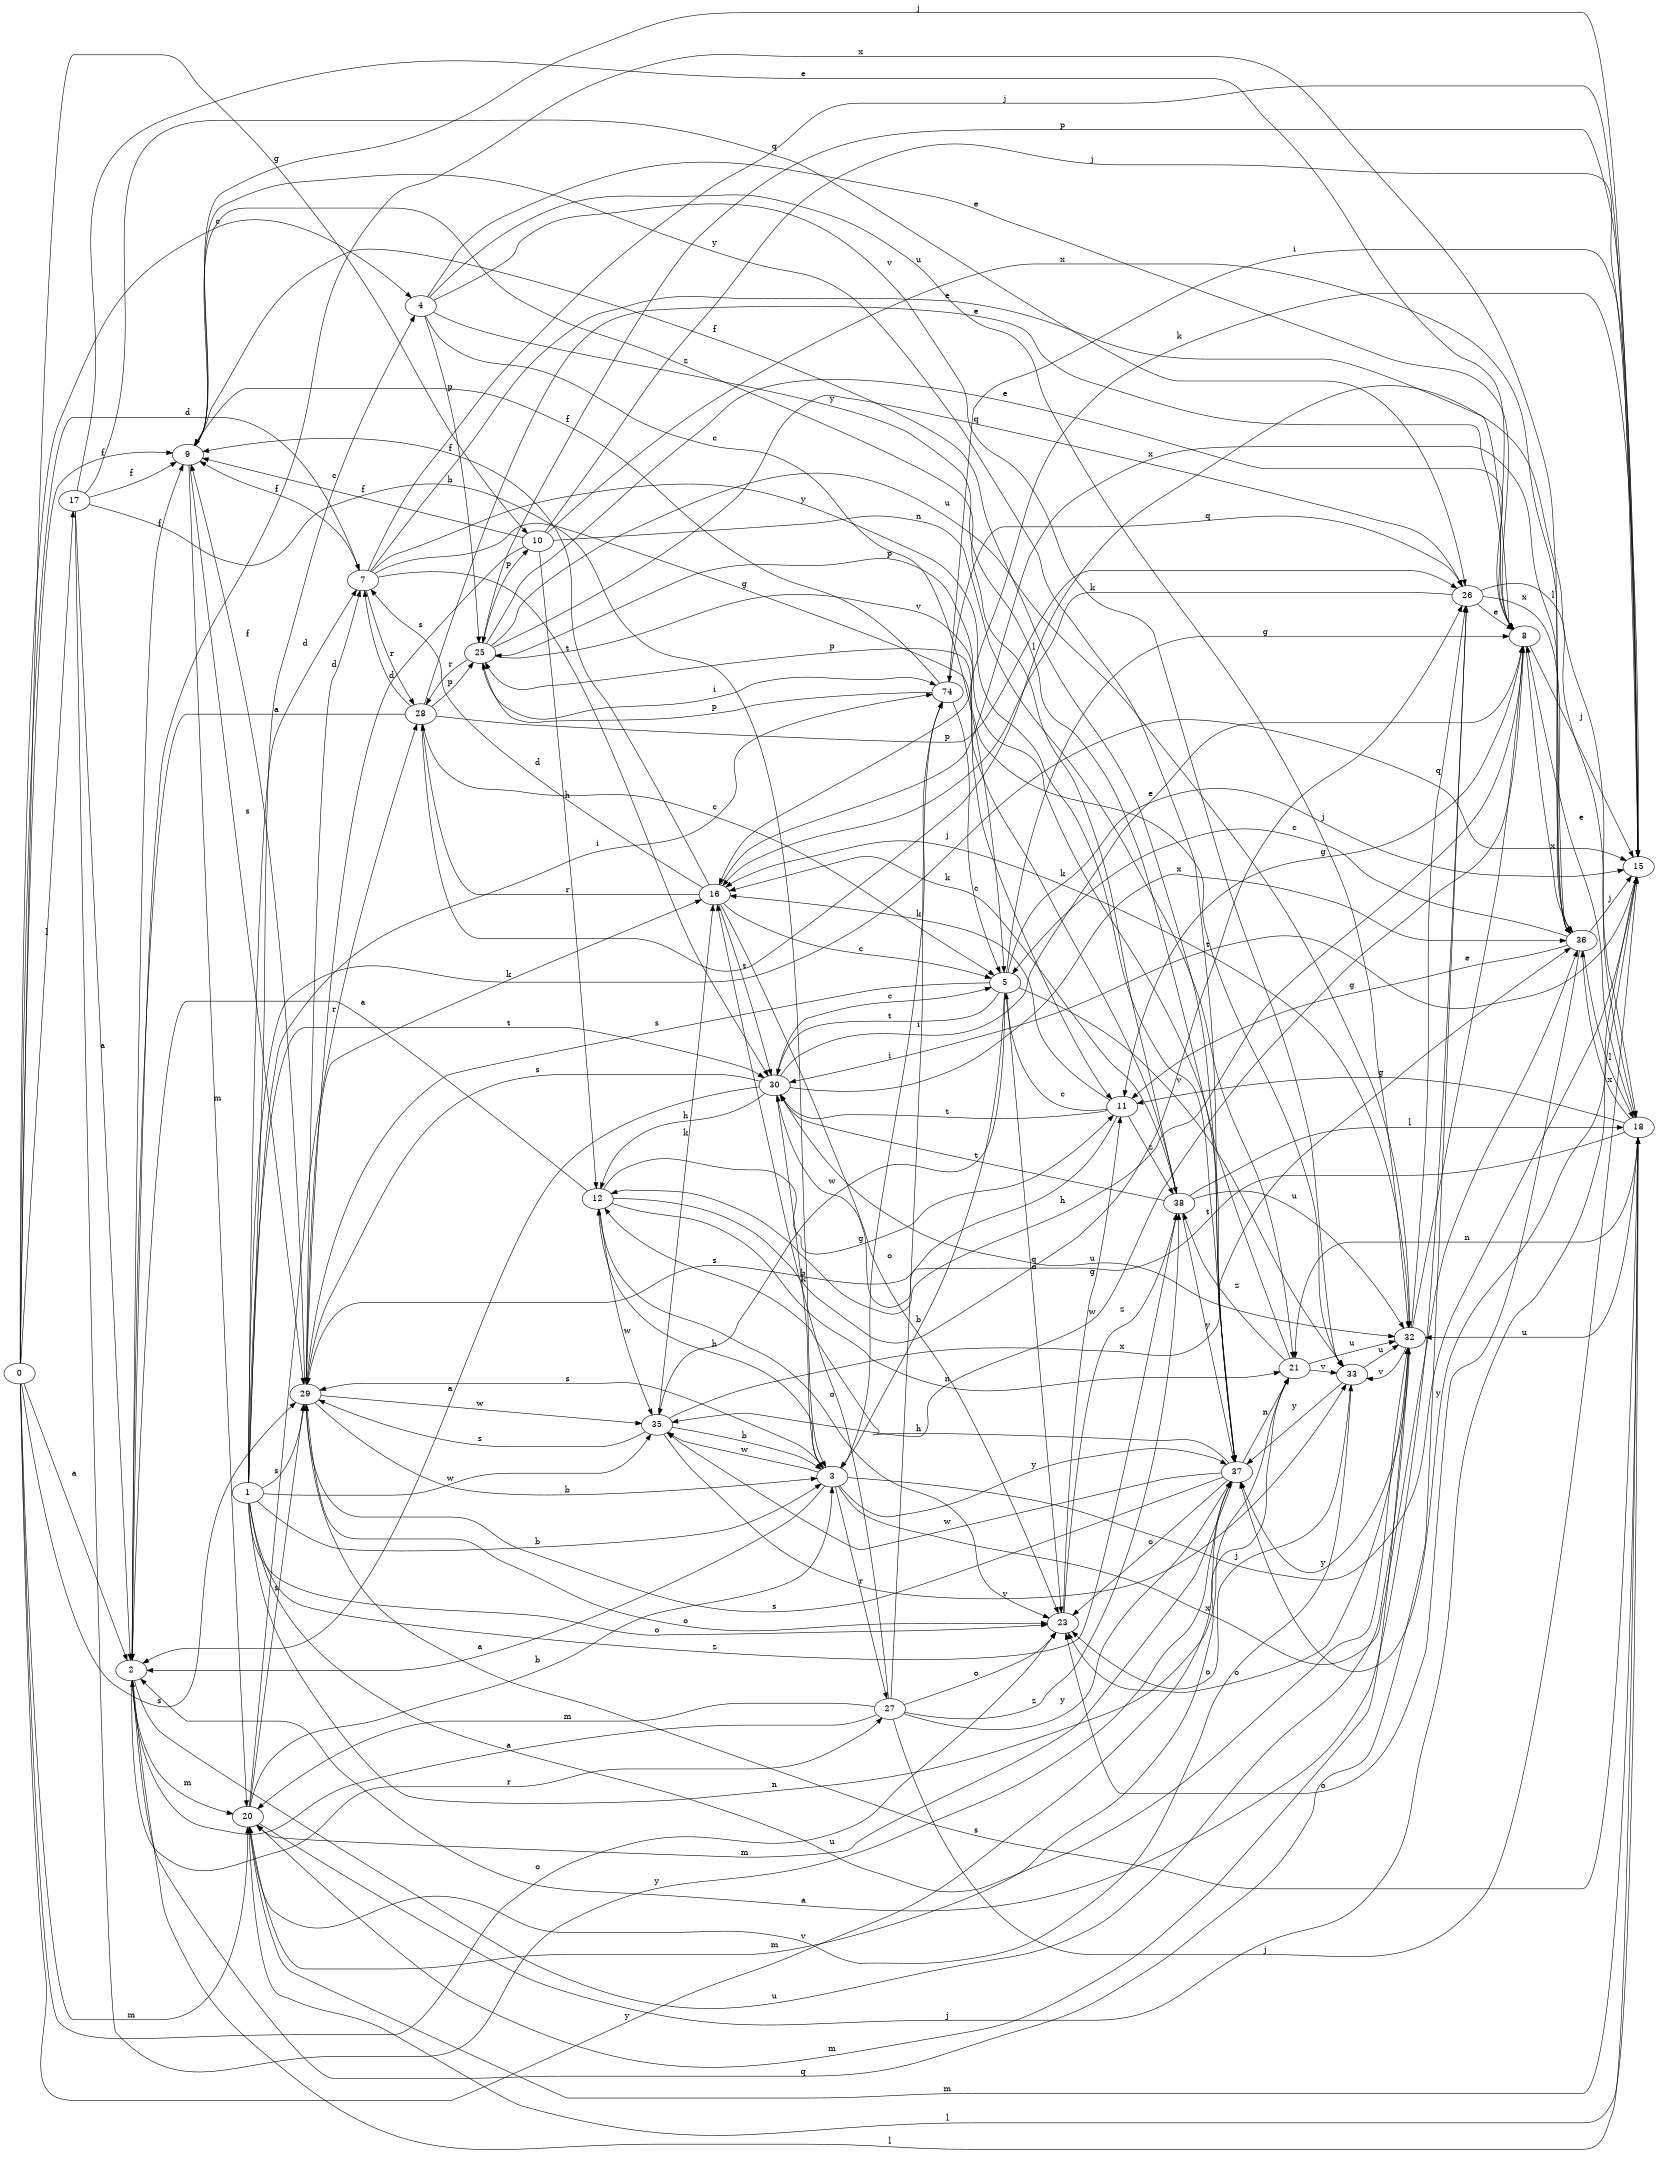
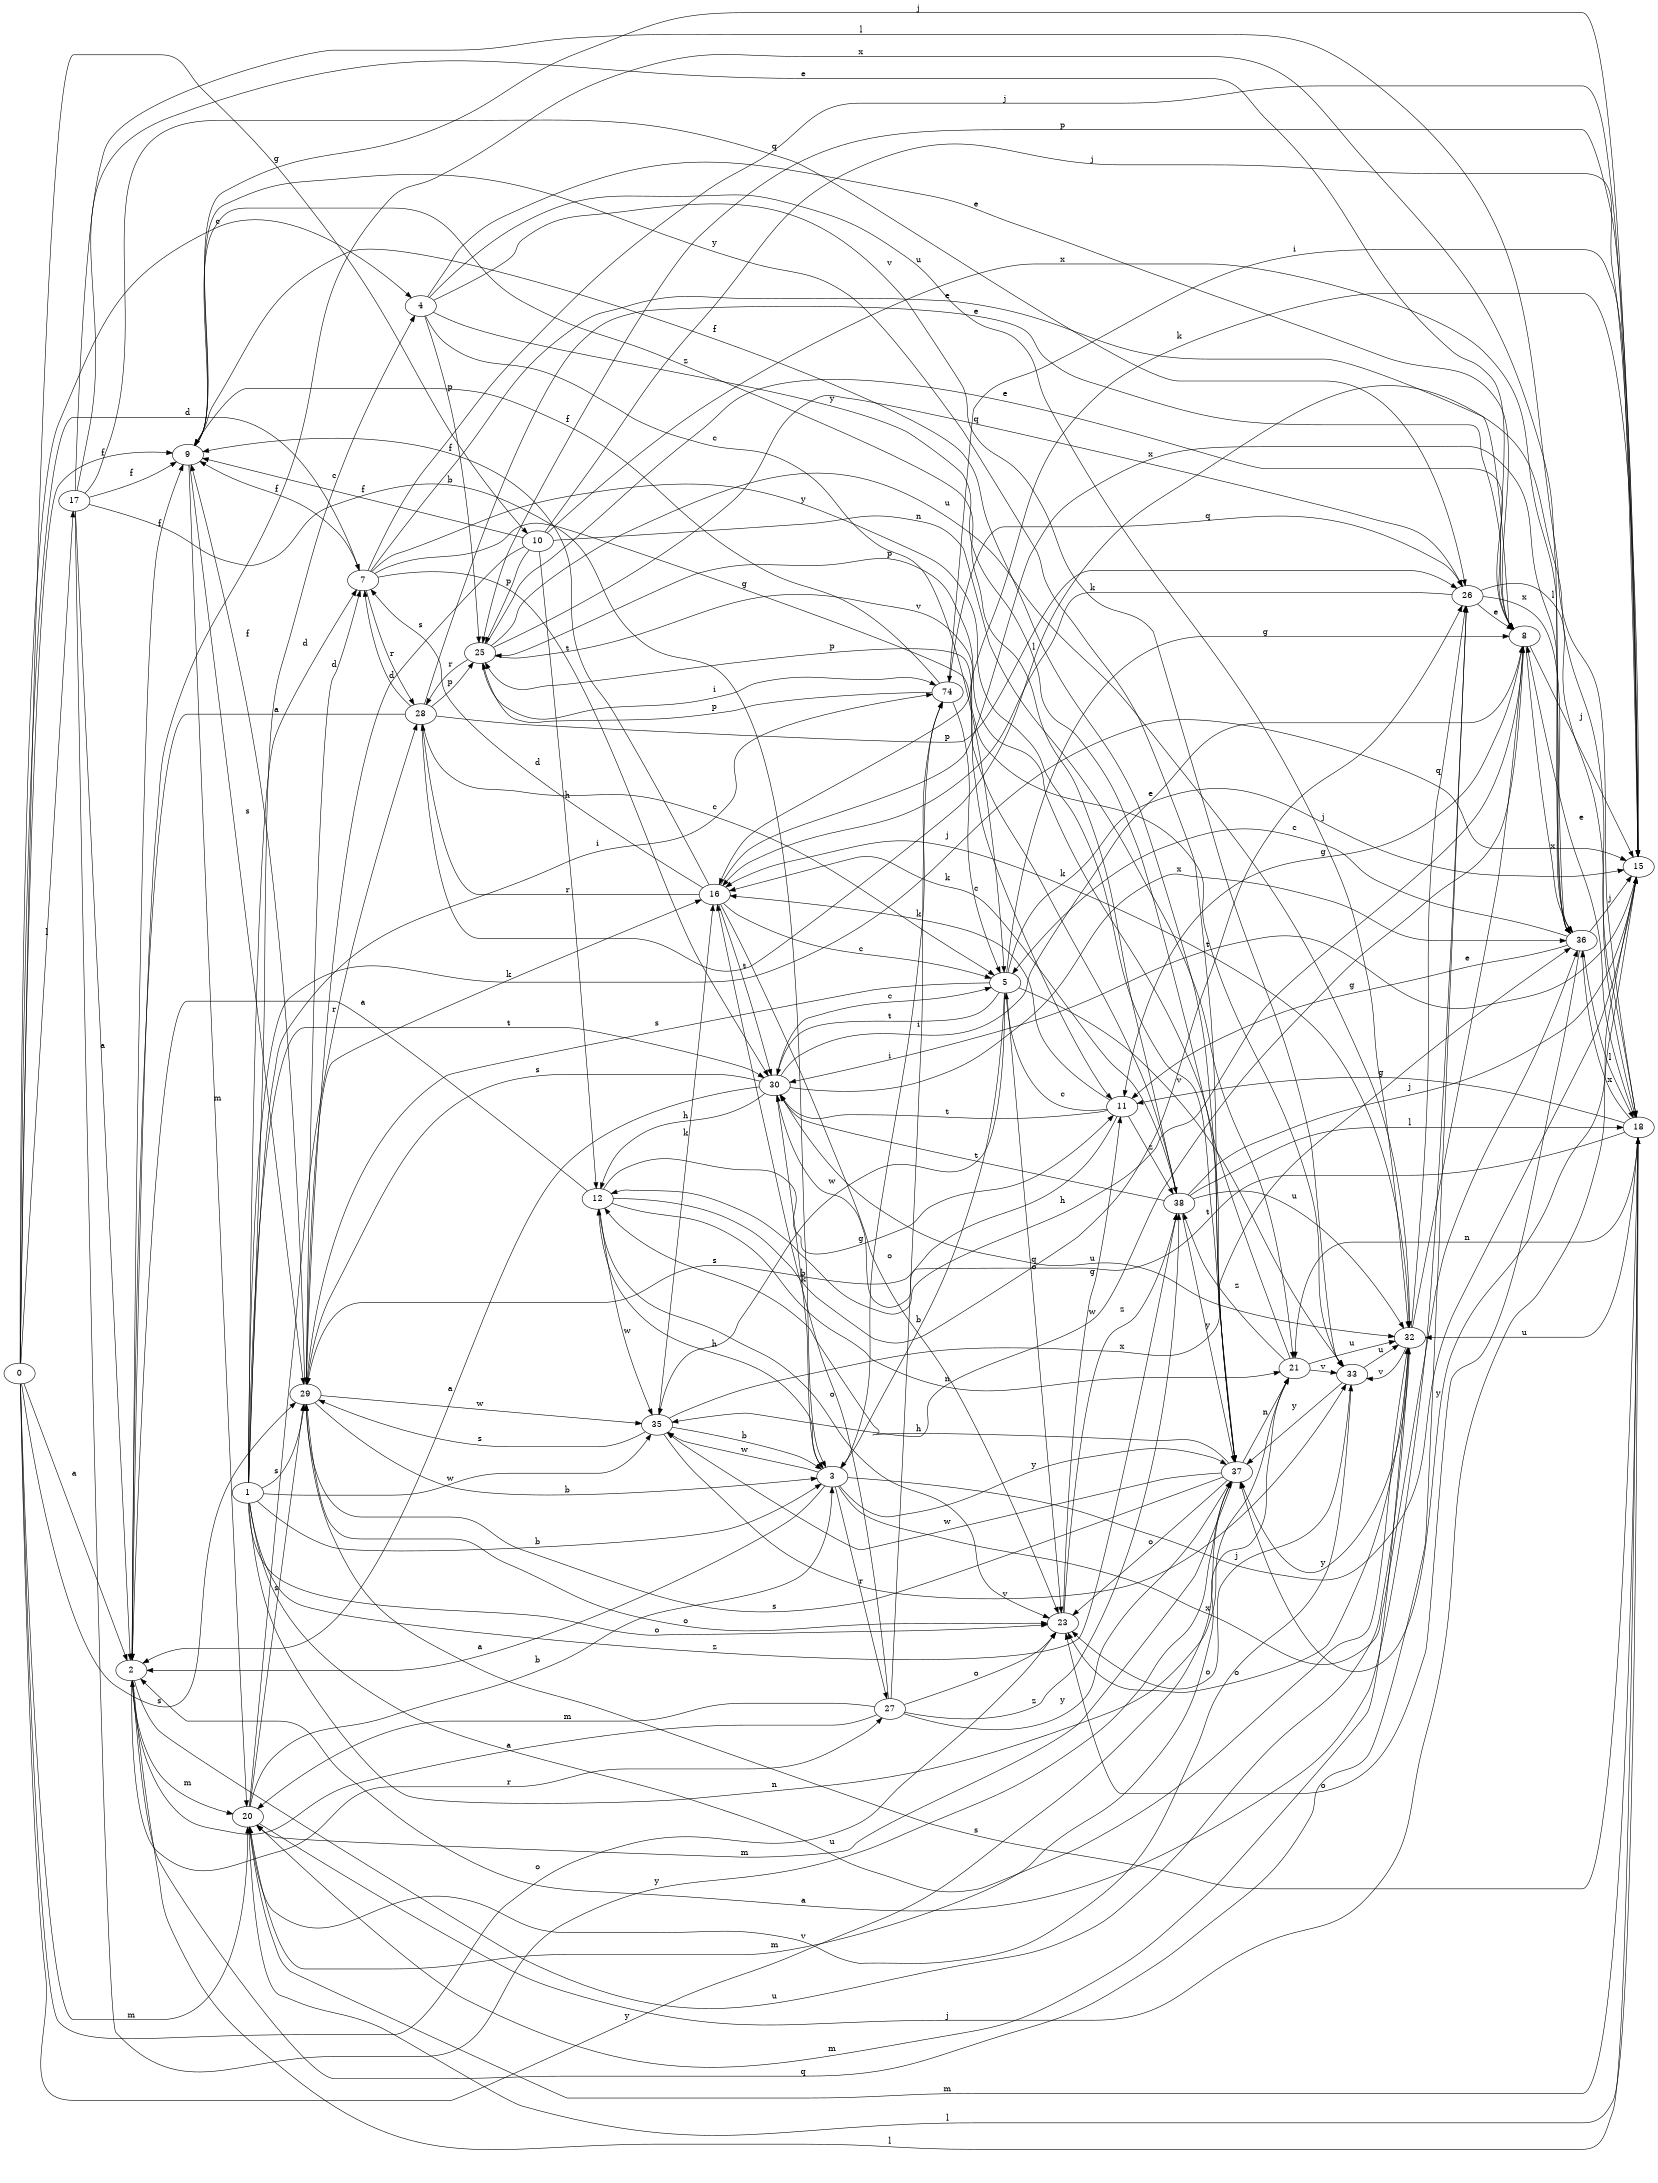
  strict digraph {
    rankdir=LR
    0
    2
    4
    7
    9
    10
    17
    20
    23
    29
    37
    32
    18
    26
    27
    36
    5
    8
    25
    33
    15
    30
    11
    28
    38
    21
    12
    3
    35
    16
    1
    n32 [label=74]
    0 -> 2 [label=a]
    0 -> 4 [label=c]
    0 -> 7 [label=d]
    0 -> 9 [label=f]
    0 -> 10 [label=g]
    0 -> 17 [label=l]
    0 -> 20 [label=m]
    0 -> 23 [label=o]
    0 -> 29 [label=s]
    0 -> 37 [label=y]
    2 -> 9 [label=f]
    2 -> 20 [label=m]
    2 -> 32 [label=u]
    2 -> 18 [label=l]
    2 -> 26 [label=q]
    2 -> 27 [label=r]
    2 -> 36 [label=x]
    4 -> 37 [label=y]
    4 -> 32 [label=u]
    4 -> 5 [label=c]
    4 -> 8 [label=e]
    4 -> 25 [label=p]
    4 -> 33 [label=v]
    7 -> 9 [label=f]
    7 -> 37 [label=y]
    7 -> 8 [label=e]
    7 -> 15 [label=j]
    7 -> 30 [label=t]
    7 -> 11 [label=g]
    7 -> 28 [label=r]
    9 -> 20 [label=m]
    9 -> 29 [label=s]
    9 -> 37 [label=y]
    9 -> 15 [label=j]
    9 -> 38 [label=z]
    10 -> 9 [label=f]
    10 -> 29 [label=s]
    10 -> 36 [label=x]
-   25 -> 10 [label=p]
+   10 -> 25 [label=p]
    10 -> 15 [label=j]
    10 -> 21 [label=n]
    10 -> 12 [label=h]
    17 -> 2 [label=a]
    17 -> 9 [label=f]
    17 -> 37 [label=y]
+   17 -> 18 [label=l]
    17 -> 26 [label=q]
    17 -> 8 [label=e]
    17 -> 3 [label=b]
    20 -> 29 [label=s]
    20 -> 18 [label=l]
    20 -> 33 [label=v]
    20 -> 15 [label=j]
    20 -> 28 [label=r]
    20 -> 3 [label=b]
    23 -> 11 [label=g]
    23 -> 38 [label=z]
    29 -> 7 [label=d]
    29 -> 9 [label=f]
    29 -> 23 [label=o]
    29 -> 3 [label=b]
    29 -> 35 [label=w]
    29 -> 16 [label=k]
    37 -> 9 [label=f]
    37 -> 20 [label=m]
    37 -> 23 [label=o]
    37 -> 29 [label=s]
    37 -> 21 [label=n]
    37 -> 12 [label=h]
    37 -> 35 [label=w]
    32 -> 20 [label=m]
    32 -> 23 [label=o]
    32 -> 37 [label=y]
    32 -> 26 [label=q]
    32 -> 8 [label=e]
    32 -> 33 [label=v]
    32 -> 16 [label=k]
    18 -> 20 [label=m]
    18 -> 29 [label=s]
    18 -> 32 [label=u]
    18 -> 36 [label=x]
    18 -> 8 [label=e]
    18 -> 30 [label=t]
    18 -> 11 [label=g]
    18 -> 21 [label=n]
    26 -> 2 [label=a]
    26 -> 18 [label=l]
    26 -> 36 [label=x]
    26 -> 8 [label=e]
    26 -> 16 [label=k]
    27 -> 2 [label=a]
    27 -> 20 [label=m]
    27 -> 23 [label=o]
    27 -> 37 [label=y]
    27 -> 38 [label=z]
    27 -> 16 [label=k]
    27 -> n32 [label=i]
    36 -> 23 [label=o]
    36 -> 18 [label=l]
    36 -> 5 [label=c]
    36 -> 15 [label=j]
    36 -> 11 [label=g]
    5 -> 23 [label=o]
    5 -> 29 [label=s]
    5 -> 8 [label=g]
    5 -> 33 [label=v]
    5 -> 15 [label=j]
    5 -> 30 [label=t]
    5 -> 3 [label=b]
    5 -> 35 [label=w]
    8 -> 36 [label=x]
    8 -> 15 [label=j]
    8 -> 11 [label=g]
    8 -> 12 [label=h]
    8 -> 35 [label=w]
    25 -> 32 [label=u]
    25 -> 26 [label=q]
    25 -> 8 [label=e]
    25 -> 33 [label=v]
    25 -> 28 [label=r]
    25 -> n32 [label=i]
    33 -> 23 [label=o]
    33 -> 37 [label=y]
    33 -> 32 [label=u]
    15 -> 37 [label=y]
    15 -> 25 [label=p]
    15 -> 30 [label=t]
    15 -> 16 [label=k]
    15 -> n32 [label=i]
    30 -> 2 [label=a]
    30 -> 29 [label=s]
    30 -> 32 [label=u]
    30 -> 36 [label=x]
    30 -> 5 [label=c]
    30 -> 8 [label=e]
    30 -> 12 [label=h]
    30 -> 3 [label=b]
    11 -> 29 [label=s]
    11 -> 5 [label=c]
    11 -> 30 [label=t]
    11 -> 38 [label=z]
    11 -> 16 [label=k]
    28 -> 2 [label=a]
    28 -> 7 [label=d]
    28 -> 18 [label=l]
    28 -> 26 [label=p]
    28 -> 5 [label=c]
    28 -> 8 [label=e]
    28 -> 25 [label=p]
    38 -> 37 [label=y]
    38 -> 32 [label=u]
    38 -> 18 [label=l]
    38 -> 25 [label=p]
-   27 -> 15 [label=j]
+   38 -> 15 [label=j]
    38 -> 30 [label=t]
    38 -> 16 [label=k]
    21 -> 20 [label=m]
    21 -> 32 [label=u]
    21 -> 25 [label=p]
    21 -> 33 [label=v]
    21 -> 38 [label=z]
    12 -> 2 [label=a]
    12 -> 23 [label=o]
    12 -> 26 [label=q]
    12 -> 11 [label=g]
    12 -> 21 [label=n]
    12 -> 35 [label=w]
    3 -> 2 [label=a]
-   3 -> 29 [label=s]
    3 -> 37 [label=y]
    3 -> 27 [label=r]
    3 -> 36 [label=x]
    3 -> 15 [label=j]
    3 -> 12 [label=h]
    3 -> 35 [label=w]
    3 -> n32 [label=i]
    35 -> 29 [label=s]
    35 -> 36 [label=x]
    35 -> 33 [label=v]
    35 -> 3 [label=b]
    35 -> 16 [label=k]
    16 -> 7 [label=d]
    16 -> 9 [label=f]
    16 -> 23 [label=o]
    16 -> 36 [label=x]
    16 -> 5 [label=c]
    16 -> 30 [label=t]
    16 -> 28 [label=r]
    1 -> 4 [label=c]
    1 -> 7 [label=d]
    1 -> 23 [label=o]
    1 -> 29 [label=s]
    1 -> 32 [label=u]
    1 -> 15 [label=j]
    1 -> 30 [label=t]
    1 -> 38 [label=z]
    1 -> 21 [label=n]
    1 -> 3 [label=b]
    1 -> 35 [label=w]
    1 -> n32 [label=i]
    n32 -> 9 [label=f]
    n32 -> 26 [label=q]
    n32 -> 5 [label=c]
    n32 -> 25 [label=p]
  }
